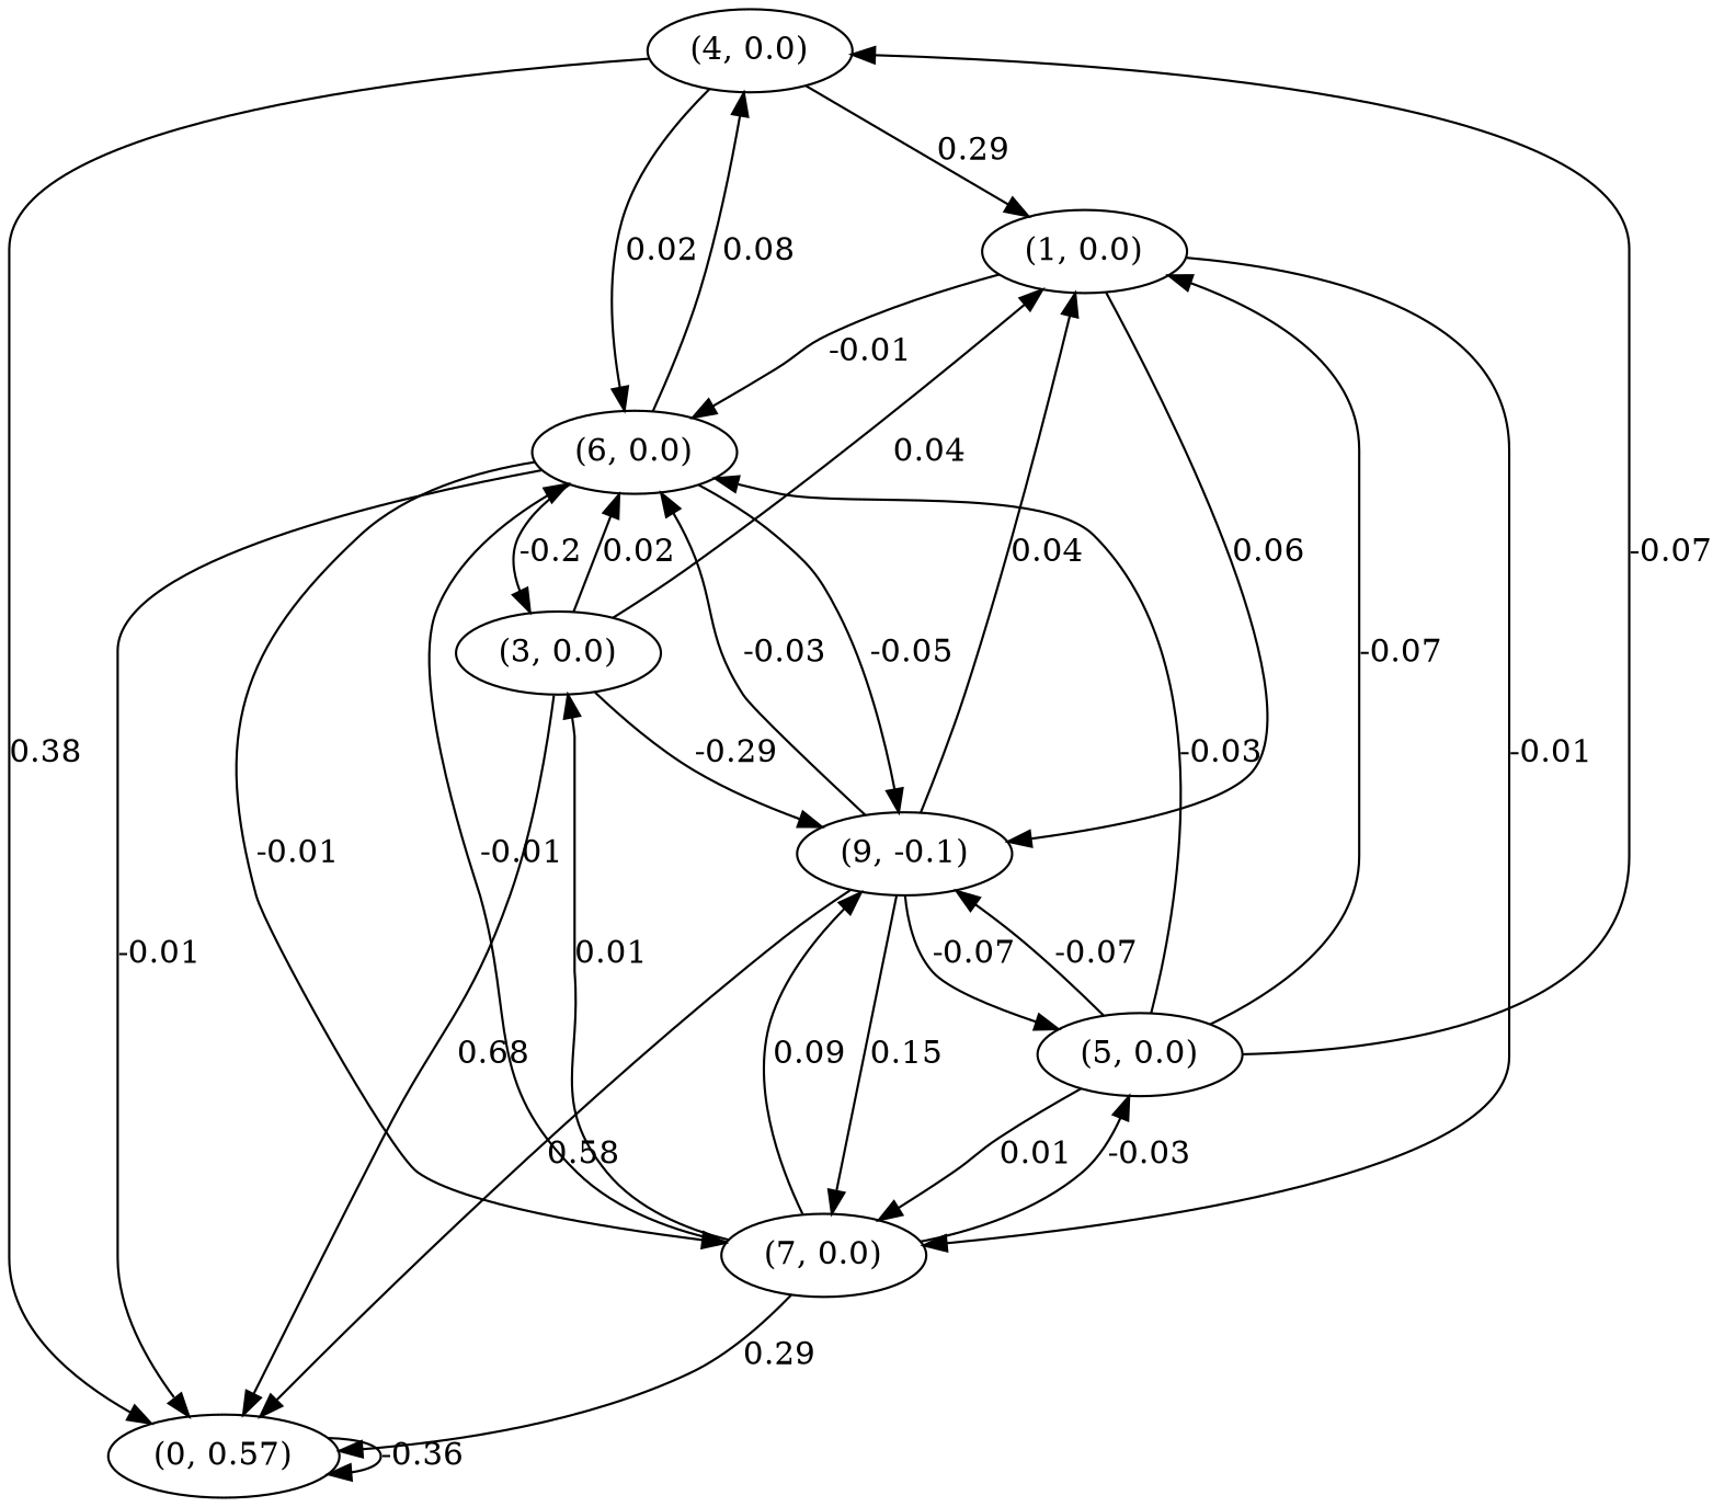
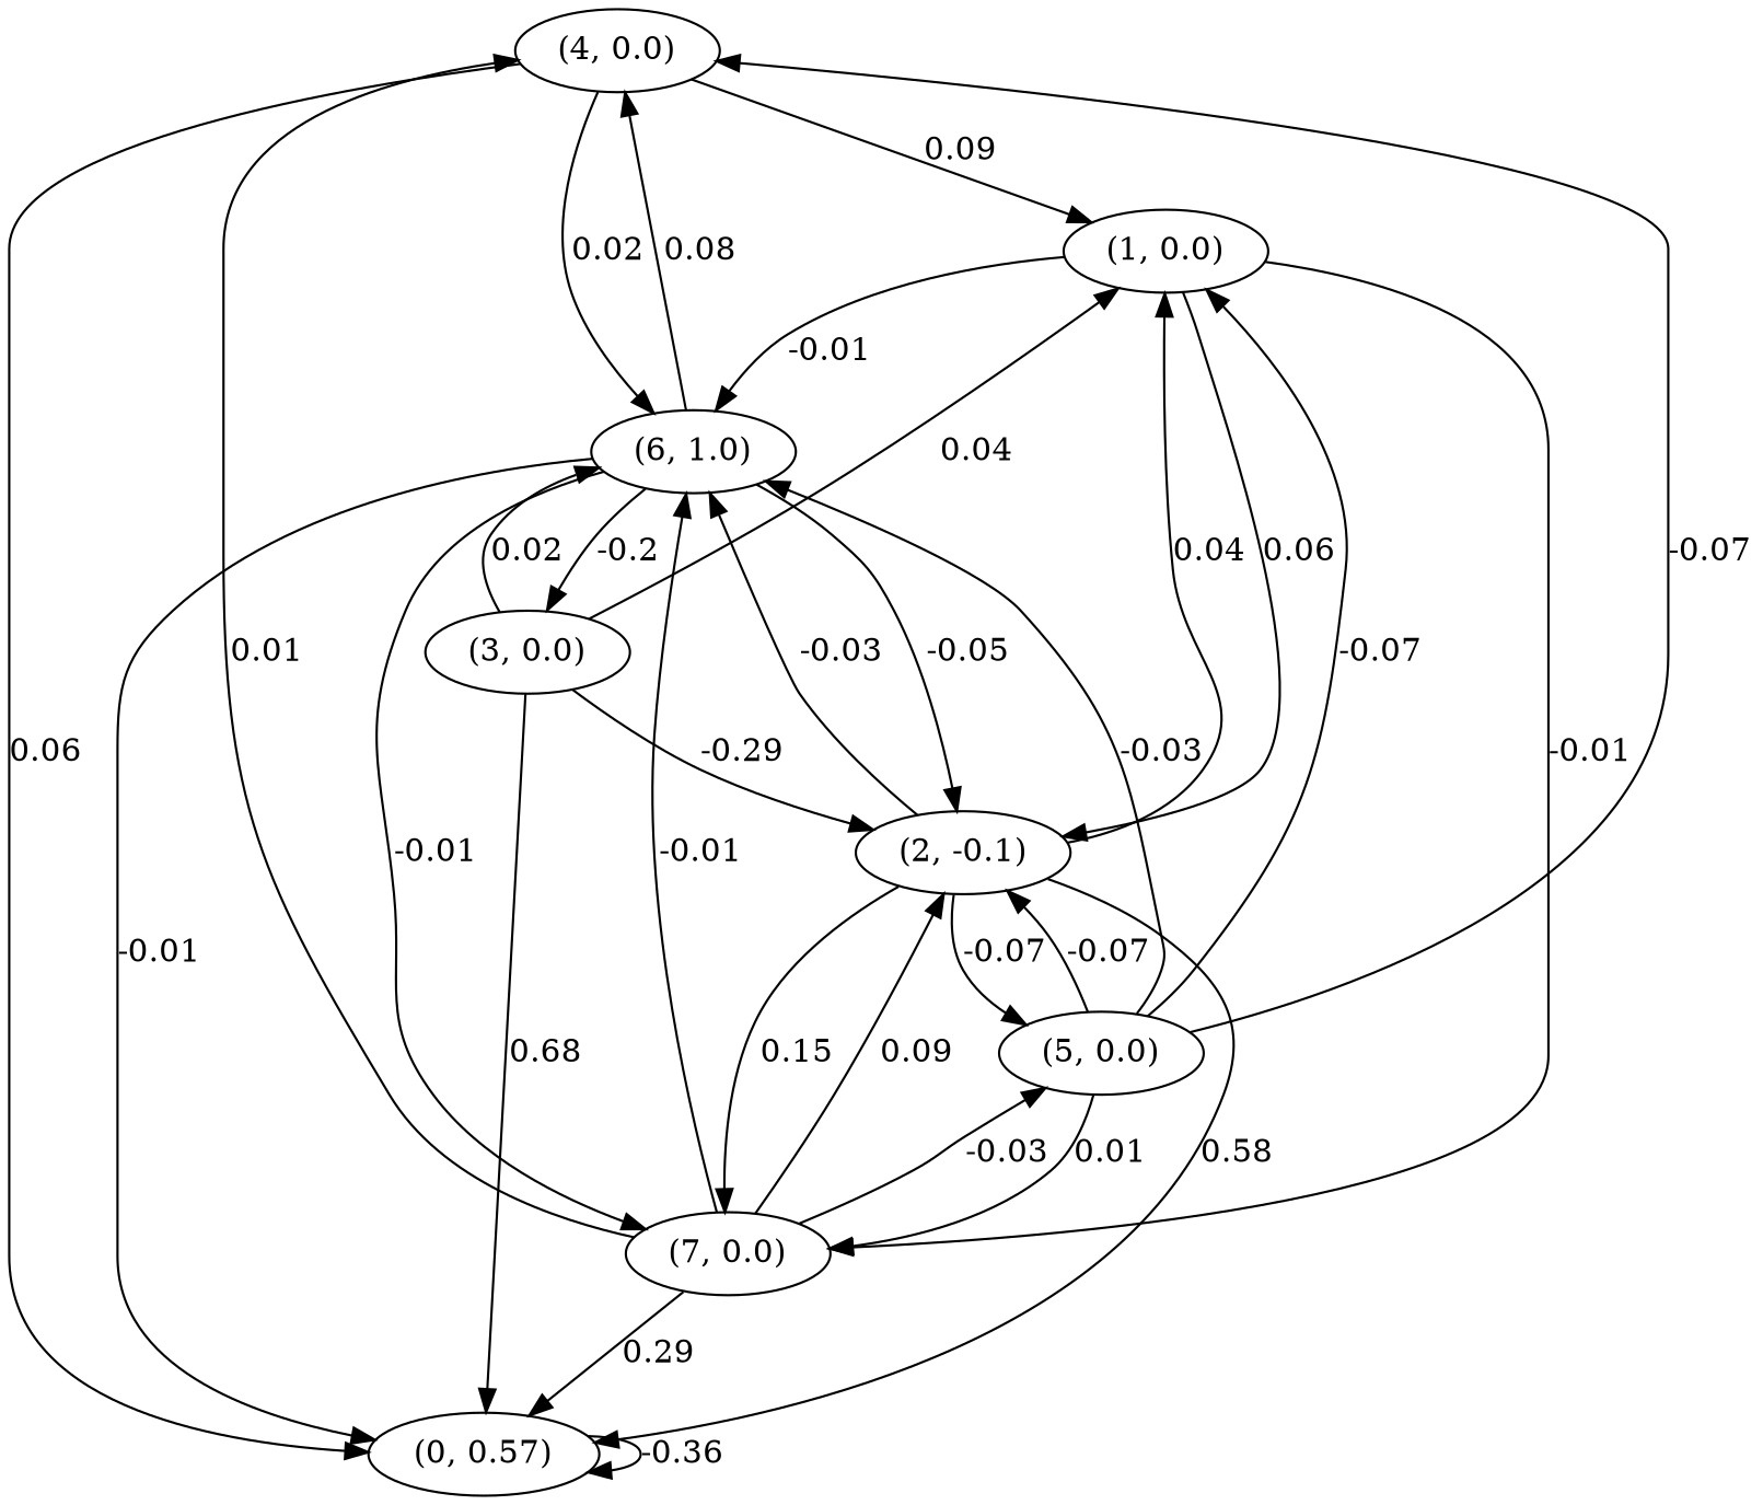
  digraph {
    fontname="DejaVu Serif"
    node [fontname="DejaVu Serif"]
    edge [fontname="DejaVu Serif"]
    n1 [label="(0, 0.57)"]
    n2 [label="(4, 0.0)"]
    n3 [label="(1, 0.0)"]
-   n4 [label="(6, 0.0)"]
-   n5 [label="(9, -0.1)"]
+   n4 [label="(6, 1.0)"]
+   n5 [label="(2, -0.1)"]
    n6 [label="(7, 0.0)"]
    n7 [label="(5, 0.0)"]
    n8 [label="(3, 0.0)"]
    n1 -> n1 [label=-0.36]
-   n2 -> n1 [label=0.38]
-   n2 -> n3 [label=0.29]
+   n2 -> n1 [label=0.06]
+   n2 -> n3 [label=0.09]
    n2 -> n4 [label=0.02]
    n3 -> n4 [label=-0.01]
    n3 -> n5 [label=0.06]
    n3 -> n6 [label=-0.01]
    n4 -> n1 [label=-0.01]
    n4 -> n2 [label=0.08]
    n4 -> n5 [label=-0.05]
    n4 -> n6 [label=-0.01]
    n4 -> n8 [label=-0.2]
    n5 -> n1 [label=0.58]
    n5 -> n3 [label=0.04]
    n5 -> n4 [label=-0.03]
    n5 -> n6 [label=0.15]
    n5 -> n7 [label=-0.07]
    n6 -> n1 [label=0.29]
    n6 -> n4 [label=-0.01]
    n6 -> n5 [label=0.09]
    n6 -> n7 [label=-0.03]
-   n6 -> n8 [label=0.01]
+   n6 -> n2 [label=0.01]
    n7 -> n2 [label=-0.07]
    n7 -> n3 [label=-0.07]
    n7 -> n4 [label=-0.03]
    n7 -> n5 [label=-0.07]
    n7 -> n6 [label=0.01]
    n8 -> n1 [label=0.68]
    n8 -> n3 [label=0.04]
    n8 -> n4 [label=0.02]
    n8 -> n5 [label=-0.29]
  }
